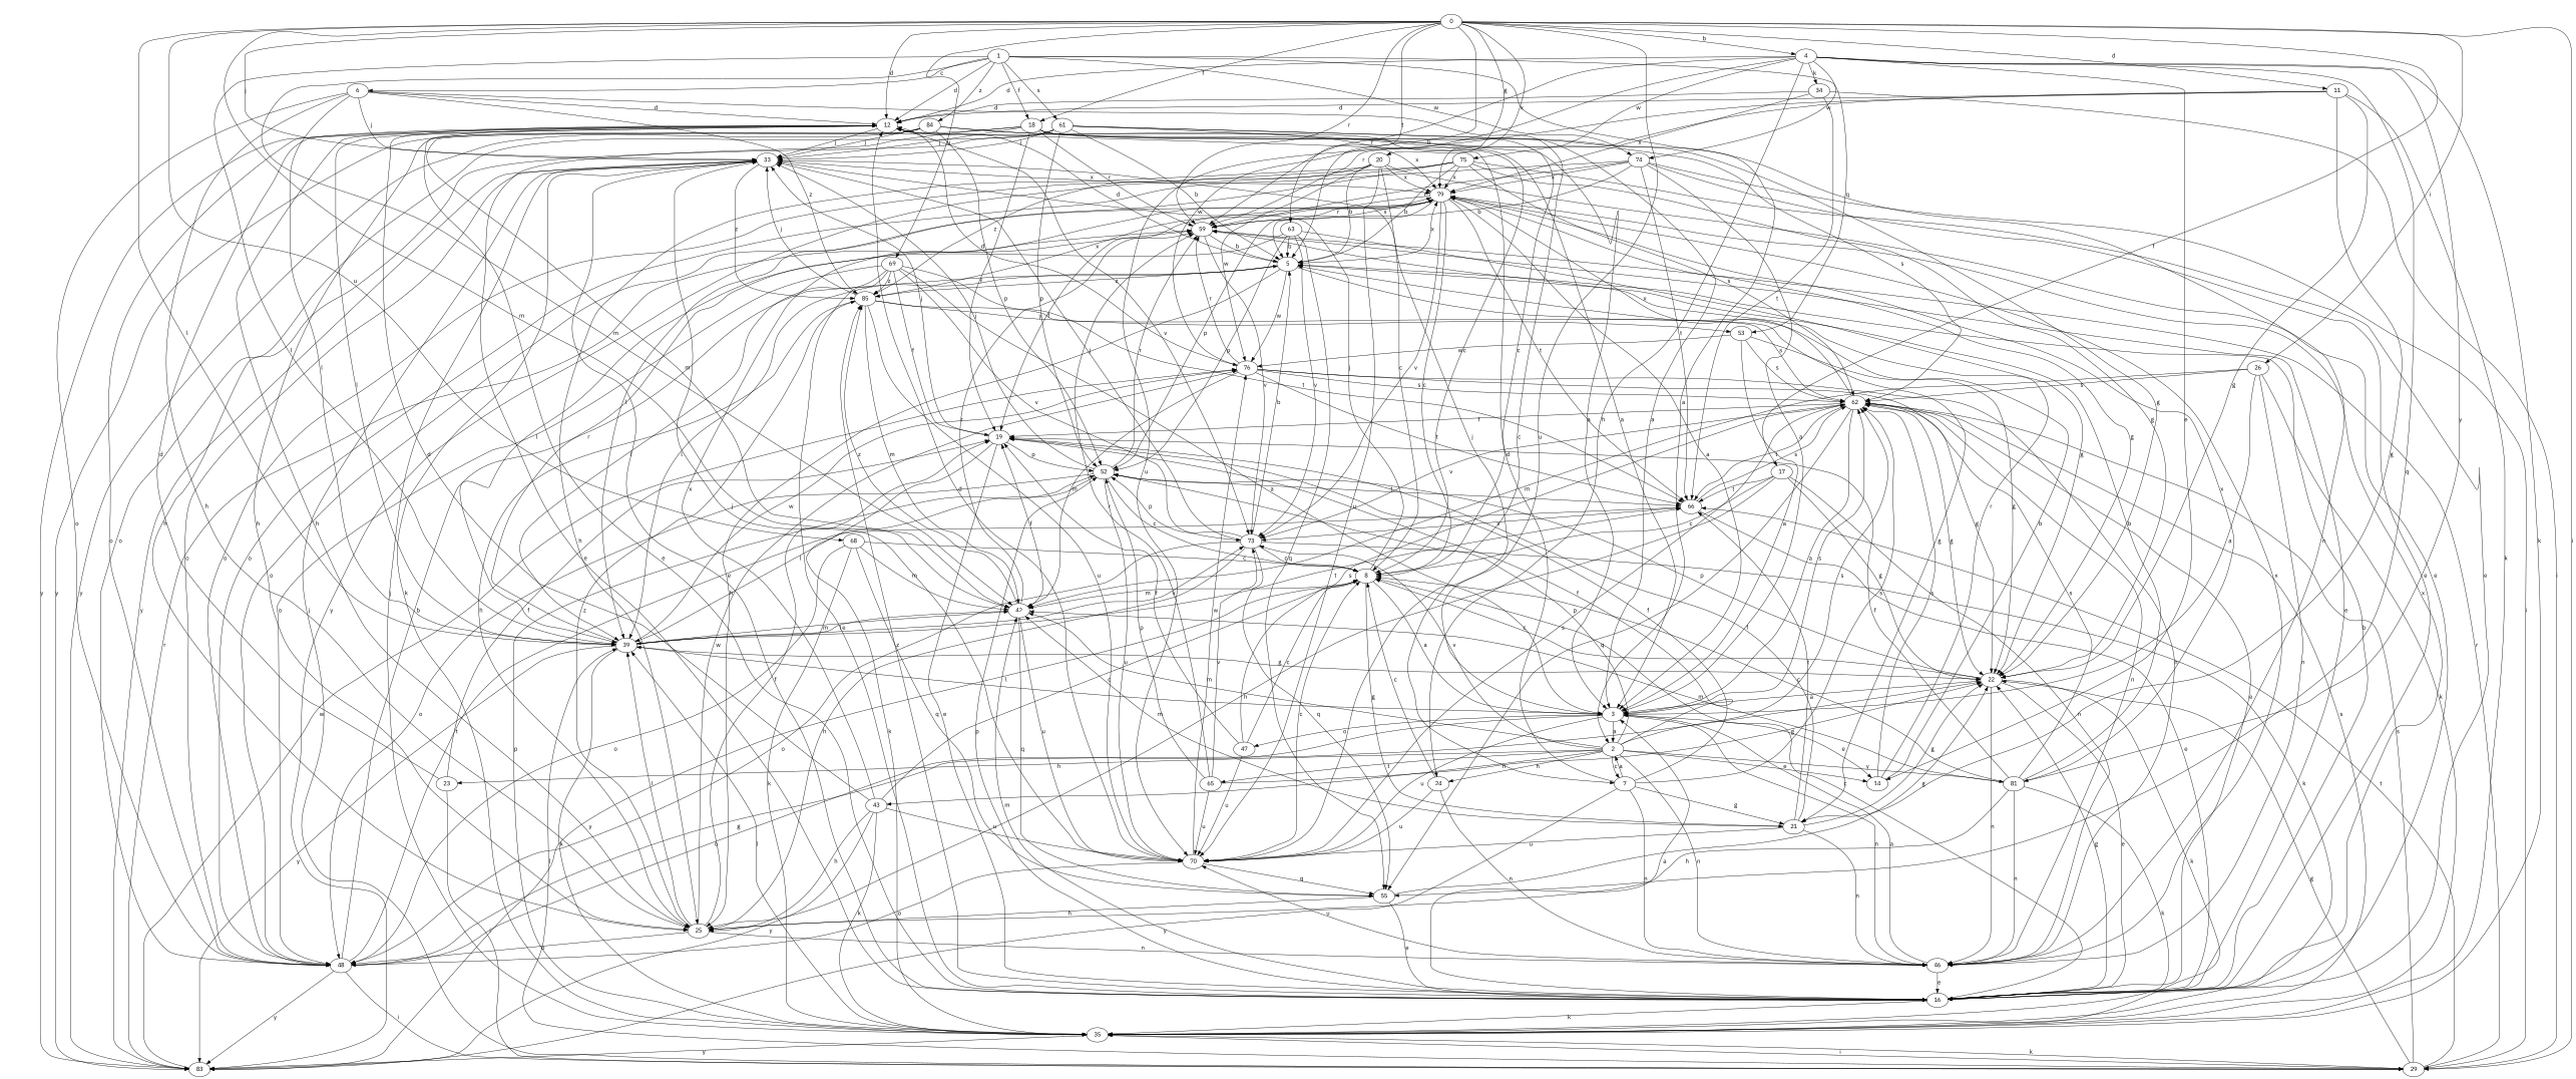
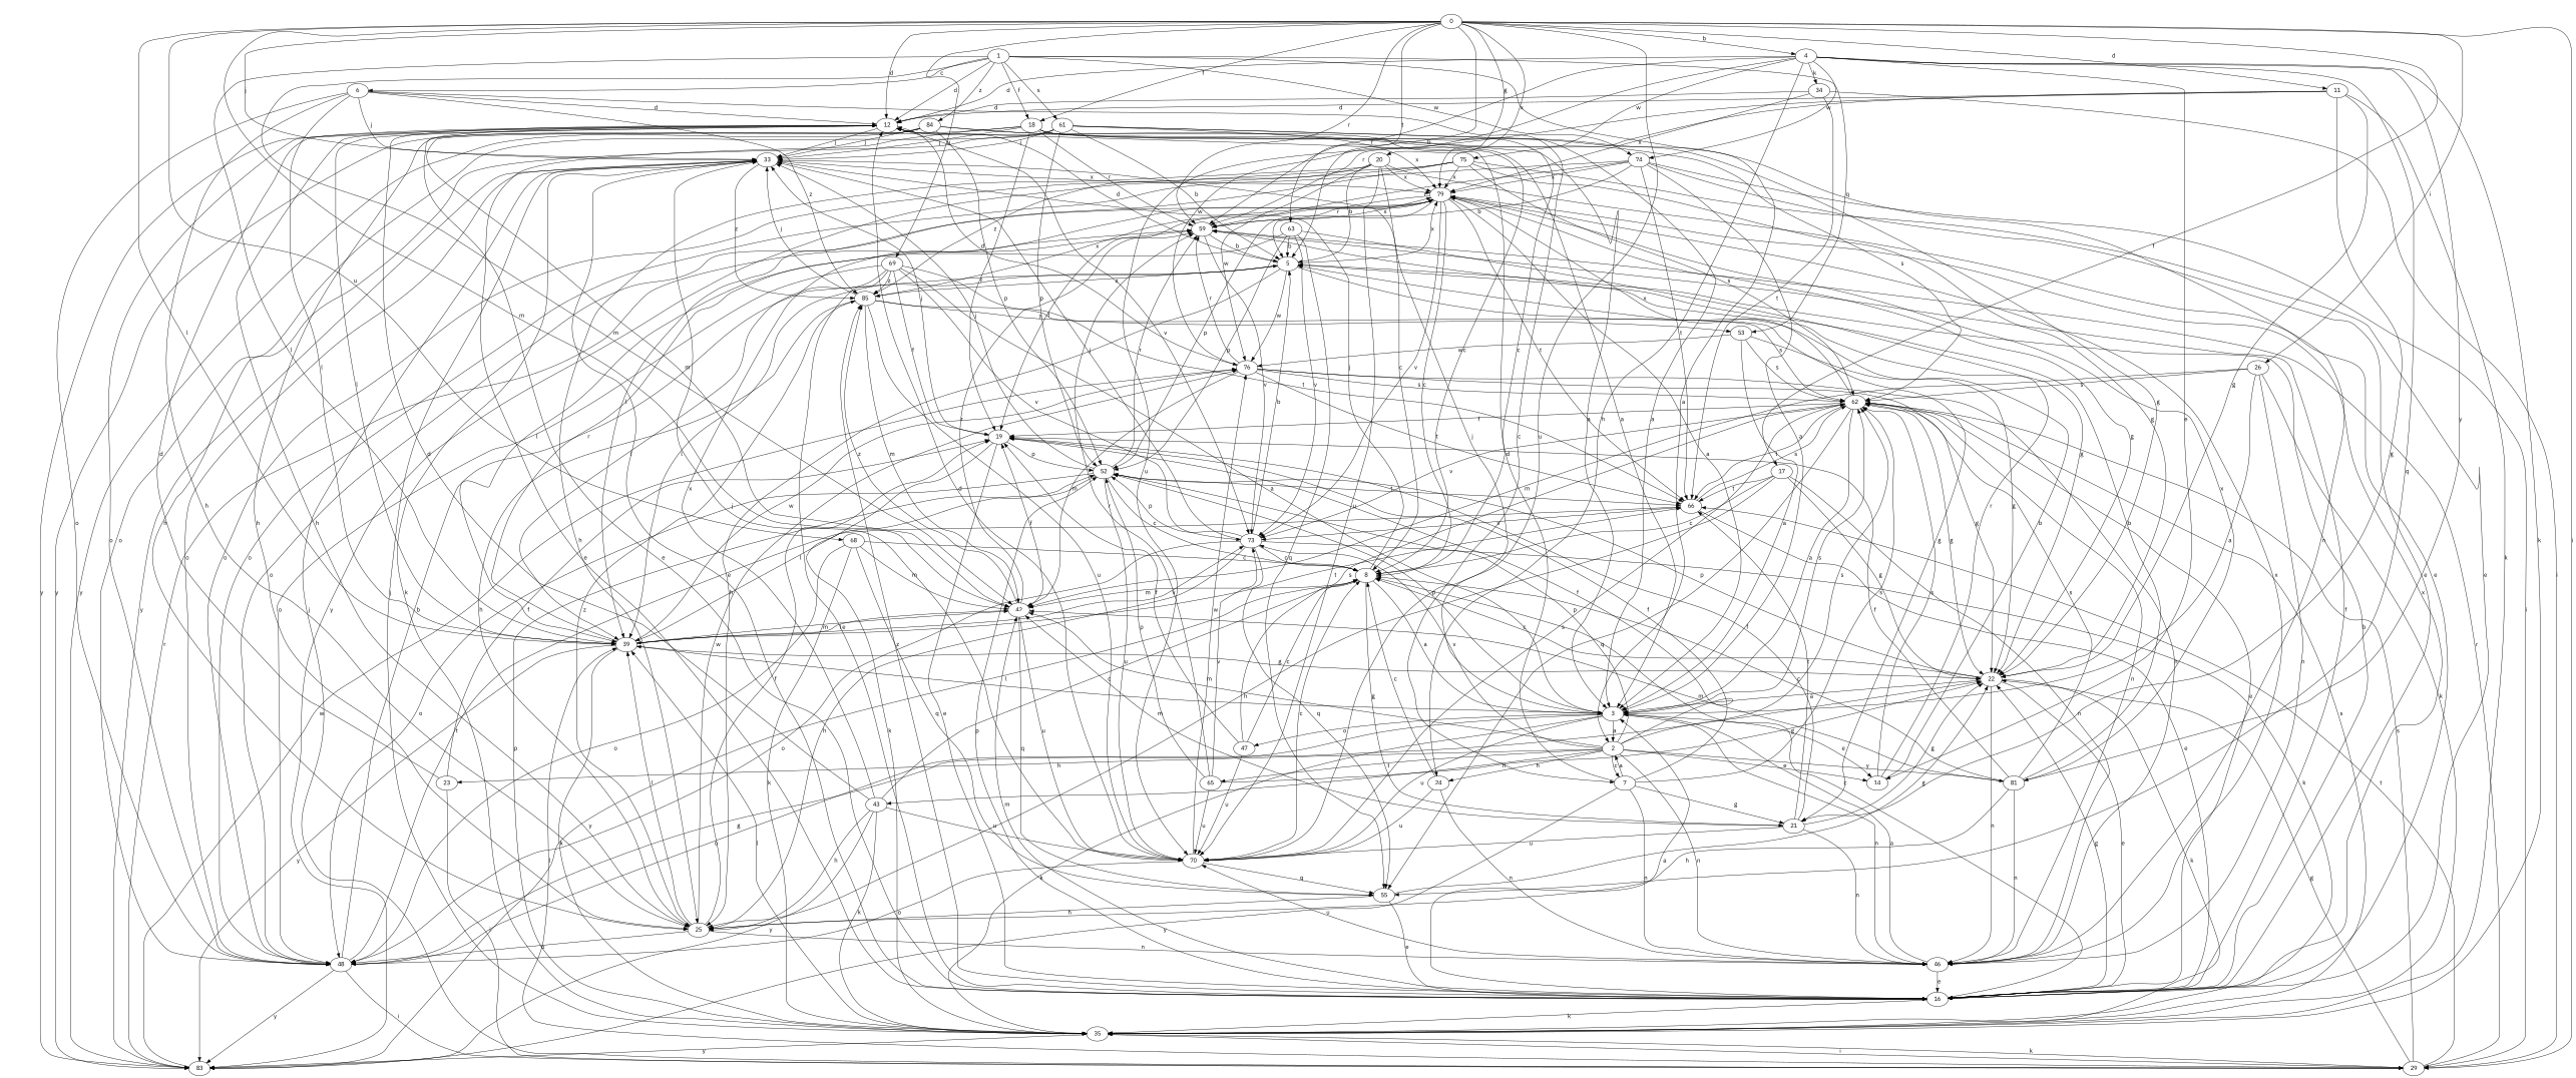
  strict digraph {
    fontname="IBM Plex Sans"
    node [fontname="IBM Plex Sans"]
    edge [fontname="IBM Plex Sans"]
    0
    4
    5
    11
    12
    17
    18
    20
    26
    29
    33
    39
    42
    59
    63
    68
    69
    70
    79
    74
    14
    24
    81
    34
    35
    55
    75
    76
    21
    25
    85
    22
    73
    3
    48
    83
    16
    46
    8
    66
    19
    62
    52
    1
    2
    6
    53
    61
    84
    7
    23
    43
    65
    47
    0 -> 4 [label=b]
    0 -> 5 [label=b]
    0 -> 11 [label=d]
    0 -> 12 [label=d]
    0 -> 17 [label=f]
    0 -> 18 [label=f]
    0 -> 20 [label=g]
    0 -> 26 [label=i]
    0 -> 29 [label=i]
    0 -> 33 [label=j]
    0 -> 39 [label=l]
    0 -> 42 [label=m]
    0 -> 59 [label=r]
    0 -> 63 [label=t]
    0 -> 68 [label=u]
    0 -> 69 [label=u]
    0 -> 70 [label=u]
    0 -> 79 [label=x]
    4 -> 12 [label=d]
    4 -> 59 [label=r]
    4 -> 74 [label=w]
    4 -> 14 [label=e]
    4 -> 24 [label=h]
    4 -> 81 [label=y]
    4 -> 34 [label=k]
    4 -> 35 [label=k]
    4 -> 55 [label=q]
    4 -> 75 [label=w]
    4 -> 76 [label=w]
    5 -> 12 [label=d]
    5 -> 39 [label=l]
    5 -> 79 [label=x]
    5 -> 76 [label=w]
    5 -> 21 [label=g]
    5 -> 25 [label=h]
    5 -> 85 [label=z]
    11 -> 12 [label=d]
    11 -> 59 [label=r]
    11 -> 70 [label=u]
    11 -> 35 [label=k]
    11 -> 21 [label=g]
    11 -> 22 [label=g]
    12 -> 33 [label=j]
    12 -> 39 [label=l]
    12 -> 25 [label=h]
    12 -> 73 [label=v]
    12 -> 3 [label=a]
    12 -> 48 [label=o]
    12 -> 83 [label=y]
    12 -> 16 [label=e]
    17 -> 25 [label=h]
    17 -> 22 [label=g]
    17 -> 46 [label=n]
    17 -> 8 [label=c]
    17 -> 66 [label=t]
    18 -> 33 [label=j]
    18 -> 59 [label=r]
    18 -> 22 [label=g]
    18 -> 3 [label=a]
    18 -> 83 [label=y]
    18 -> 16 [label=e]
    18 -> 8 [label=c]
    18 -> 19 [label=f]
    20 -> 5 [label=b]
    20 -> 70 [label=u]
    20 -> 79 [label=x]
    20 -> 76 [label=w]
    20 -> 25 [label=h]
    20 -> 85 [label=z]
    20 -> 16 [label=e]
    20 -> 8 [label=c]
    26 -> 42 [label=m]
    26 -> 35 [label=k]
    26 -> 3 [label=a]
    26 -> 46 [label=n]
    26 -> 62 [label=s]
    29 -> 33 [label=j]
    29 -> 39 [label=l]
    29 -> 59 [label=r]
    29 -> 35 [label=k]
    29 -> 22 [label=g]
    29 -> 66 [label=t]
    29 -> 62 [label=s]
    33 -> 79 [label=x]
    33 -> 35 [label=k]
    33 -> 85 [label=z]
    33 -> 48 [label=o]
    33 -> 83 [label=y]
    33 -> 16 [label=e]
    39 -> 42 [label=m]
    39 -> 59 [label=r]
    39 -> 35 [label=k]
    39 -> 76 [label=w]
    39 -> 22 [label=g]
    39 -> 73 [label=v]
    39 -> 83 [label=y]
    39 -> 66 [label=t]
    42 -> 39 [label=l]
    42 -> 59 [label=r]
    42 -> 70 [label=u]
    42 -> 55 [label=q]
    42 -> 85 [label=z]
    42 -> 19 [label=f]
    59 -> 5 [label=b]
    59 -> 79 [label=x]
    59 -> 73 [label=v]
-   59 -> 16 [label=e]
+   59 -> 16 [label=f]
    63 -> 5 [label=b]
    63 -> 39 [label=l]
    63 -> 55 [label=q]
    63 -> 22 [label=g]
    63 -> 73 [label=v]
    63 -> 52 [label=p]
    68 -> 42 [label=m]
    68 -> 35 [label=k]
    68 -> 55 [label=q]
    68 -> 48 [label=o]
    68 -> 8 [label=c]
    69 -> 39 [label=l]
    69 -> 85 [label=z]
    69 -> 73 [label=v]
    69 -> 3 [label=a]
    69 -> 48 [label=o]
    69 -> 16 [label=e]
    69 -> 66 [label=t]
    69 -> 19 [label=f]
    70 -> 12 [label=d]
    70 -> 33 [label=j]
    70 -> 55 [label=q]
    70 -> 76 [label=w]
    70 -> 48 [label=o]
    70 -> 8 [label=c]
    70 -> 62 [label=s]
    79 -> 59 [label=r]
    79 -> 22 [label=g]
    79 -> 73 [label=v]
    79 -> 3 [label=a]
    79 -> 48 [label=o]
    79 -> 8 [label=c]
    79 -> 66 [label=t]
    79 -> 19 [label=f]
    79 -> 52 [label=p]
    74 -> 5 [label=b]
    74 -> 29 [label=i]
    74 -> 59 [label=r]
    74 -> 79 [label=x]
    74 -> 3 [label=a]
    74 -> 48 [label=o]
    74 -> 16 [label=e]
    74 -> 66 [label=t]
    14 -> 5 [label=b]
    14 -> 59 [label=r]
    14 -> 62 [label=s]
    24 -> 70 [label=u]
    24 -> 46 [label=n]
    24 -> 8 [label=c]
    81 -> 5 [label=b]
    81 -> 42 [label=m]
    81 -> 79 [label=x]
-   81 -> 35 [label=k]
+   3 -> 35 [label=k]
    81 -> 25 [label=h]
    81 -> 46 [label=n]
    81 -> 8 [label=c]
    81 -> 19 [label=f]
    81 -> 62 [label=s]
    34 -> 12 [label=d]
    34 -> 29 [label=i]
    34 -> 79 [label=x]
    34 -> 66 [label=t]
    35 -> 29 [label=i]
    35 -> 33 [label=j]
    35 -> 39 [label=l]
    35 -> 83 [label=y]
    35 -> 62 [label=s]
    35 -> 52 [label=p]
    55 -> 25 [label=h]
    55 -> 22 [label=g]
    55 -> 16 [label=e]
-   75 -> 5 [label=b]
    75 -> 39 [label=l]
    75 -> 79 [label=x]
    75 -> 22 [label=g]
    75 -> 48 [label=o]
    75 -> 83 [label=y]
    75 -> 16 [label=e]
    75 -> 62 [label=s]
    76 -> 12 [label=d]
    76 -> 42 [label=m]
    76 -> 59 [label=r]
    76 -> 22 [label=g]
    76 -> 46 [label=n]
    76 -> 66 [label=t]
    76 -> 62 [label=s]
    21 -> 42 [label=m]
    21 -> 70 [label=u]
    21 -> 22 [label=g]
    21 -> 46 [label=n]
    21 -> 66 [label=t]
    21 -> 19 [label=f]
    25 -> 39 [label=l]
    25 -> 76 [label=w]
    25 -> 85 [label=z]
    25 -> 48 [label=o]
    25 -> 46 [label=n]
    25 -> 19 [label=f]
    85 -> 33 [label=j]
    85 -> 42 [label=m]
    85 -> 70 [label=u]
    85 -> 79 [label=x]
    85 -> 25 [label=h]
    85 -> 62 [label=s]
    85 -> 53 [label=y]
    22 -> 35 [label=k]
    22 -> 3 [label=a]
    22 -> 16 [label=e]
    22 -> 46 [label=n]
    22 -> 8 [label=c]
    22 -> 52 [label=p]
    73 -> 5 [label=b]
    73 -> 33 [label=j]
    73 -> 35 [label=k]
    73 -> 55 [label=q]
    73 -> 25 [label=h]
    73 -> 48 [label=o]
    73 -> 8 [label=c]
    73 -> 52 [label=p]
    3 -> 33 [label=j]
    3 -> 39 [label=l]
    3 -> 70 [label=u]
    3 -> 14 [label=e]
    3 -> 48 [label=o]
    3 -> 46 [label=n]
    3 -> 62 [label=s]
+   3 -> 52 [label=p]
    3 -> 2 [label=a]
    3 -> 47 [label=o]
    48 -> 5 [label=b]
    48 -> 29 [label=i]
    48 -> 22 [label=g]
    48 -> 83 [label=y]
    48 -> 66 [label=t]
    83 -> 59 [label=r]
    83 -> 76 [label=w]
    16 -> 5 [label=b]
    16 -> 42 [label=m]
    16 -> 79 [label=x]
    16 -> 35 [label=k]
    16 -> 85 [label=z]
    16 -> 22 [label=g]
    16 -> 3 [label=a]
    16 -> 8 [label=c]
    16 -> 52 [label=p]
    46 -> 70 [label=u]
    46 -> 79 [label=x]
    46 -> 3 [label=a]
    46 -> 16 [label=e]
    8 -> 33 [label=j]
    8 -> 42 [label=m]
    8 -> 21 [label=g]
    8 -> 3 [label=a]
    8 -> 83 [label=y]
    66 -> 73 [label=v]
    66 -> 16 [label=e]
    66 -> 62 [label=s]
    19 -> 33 [label=j]
    19 -> 35 [label=k]
    19 -> 16 [label=e]
    19 -> 52 [label=p]
    62 -> 79 [label=x]
    62 -> 55 [label=q]
    62 -> 22 [label=g]
    62 -> 73 [label=v]
    62 -> 3 [label=a]
    62 -> 16 [label=e]
    62 -> 46 [label=n]
    62 -> 66 [label=t]
    62 -> 19 [label=f]
    52 -> 33 [label=j]
    52 -> 39 [label=l]
    52 -> 59 [label=r]
    52 -> 70 [label=u]
    52 -> 48 [label=o]
    52 -> 8 [label=c]
    52 -> 66 [label=t]
    1 -> 12 [label=d]
    1 -> 18 [label=f]
    1 -> 39 [label=l]
    1 -> 42 [label=m]
    1 -> 74 [label=w]
    1 -> 2 [label=a]
    1 -> 6 [label=c]
    1 -> 53 [label=q]
    1 -> 61 [label=s]
    1 -> 84 [label=z]
    2 -> 42 [label=m]
    2 -> 14 [label=e]
    2 -> 24 [label=h]
    2 -> 81 [label=y]
    2 -> 73 [label=v]
    2 -> 46 [label=n]
    2 -> 19 [label=f]
    2 -> 62 [label=s]
    2 -> 52 [label=p]
    2 -> 7 [label=c]
    2 -> 23 [label=h]
    2 -> 43 [label=n]
    2 -> 65 [label=t]
    6 -> 12 [label=d]
    6 -> 33 [label=j]
    6 -> 39 [label=l]
    6 -> 25 [label=h]
    6 -> 85 [label=z]
    6 -> 48 [label=o]
    6 -> 7 [label=c]
    53 -> 76 [label=w]
    53 -> 22 [label=g]
    53 -> 3 [label=a]
    53 -> 62 [label=s]
    61 -> 5 [label=b]
    61 -> 33 [label=j]
    61 -> 25 [label=h]
    61 -> 3 [label=a]
    61 -> 48 [label=o]
    61 -> 46 [label=n]
    61 -> 8 [label=c]
    61 -> 52 [label=p]
    84 -> 33 [label=j]
    84 -> 42 [label=m]
    84 -> 79 [label=x]
    84 -> 25 [label=h]
    84 -> 83 [label=y]
    84 -> 62 [label=s]
    84 -> 52 [label=p]
    7 -> 12 [label=d]
    7 -> 21 [label=g]
    7 -> 83 [label=y]
    7 -> 46 [label=n]
    7 -> 19 [label=f]
    7 -> 62 [label=s]
    7 -> 2 [label=a]
    23 -> 12 [label=d]
    23 -> 29 [label=i]
    23 -> 19 [label=f]
    43 -> 12 [label=d]
    43 -> 70 [label=u]
    43 -> 79 [label=x]
    43 -> 35 [label=k]
    43 -> 25 [label=h]
    43 -> 83 [label=y]
    43 -> 8 [label=c]
    65 -> 59 [label=r]
    65 -> 70 [label=u]
    65 -> 22 [label=g]
    65 -> 73 [label=v]
    65 -> 52 [label=p]
    47 -> 70 [label=u]
    47 -> 8 [label=c]
    47 -> 19 [label=f]
    47 -> 62 [label=s]
  }
